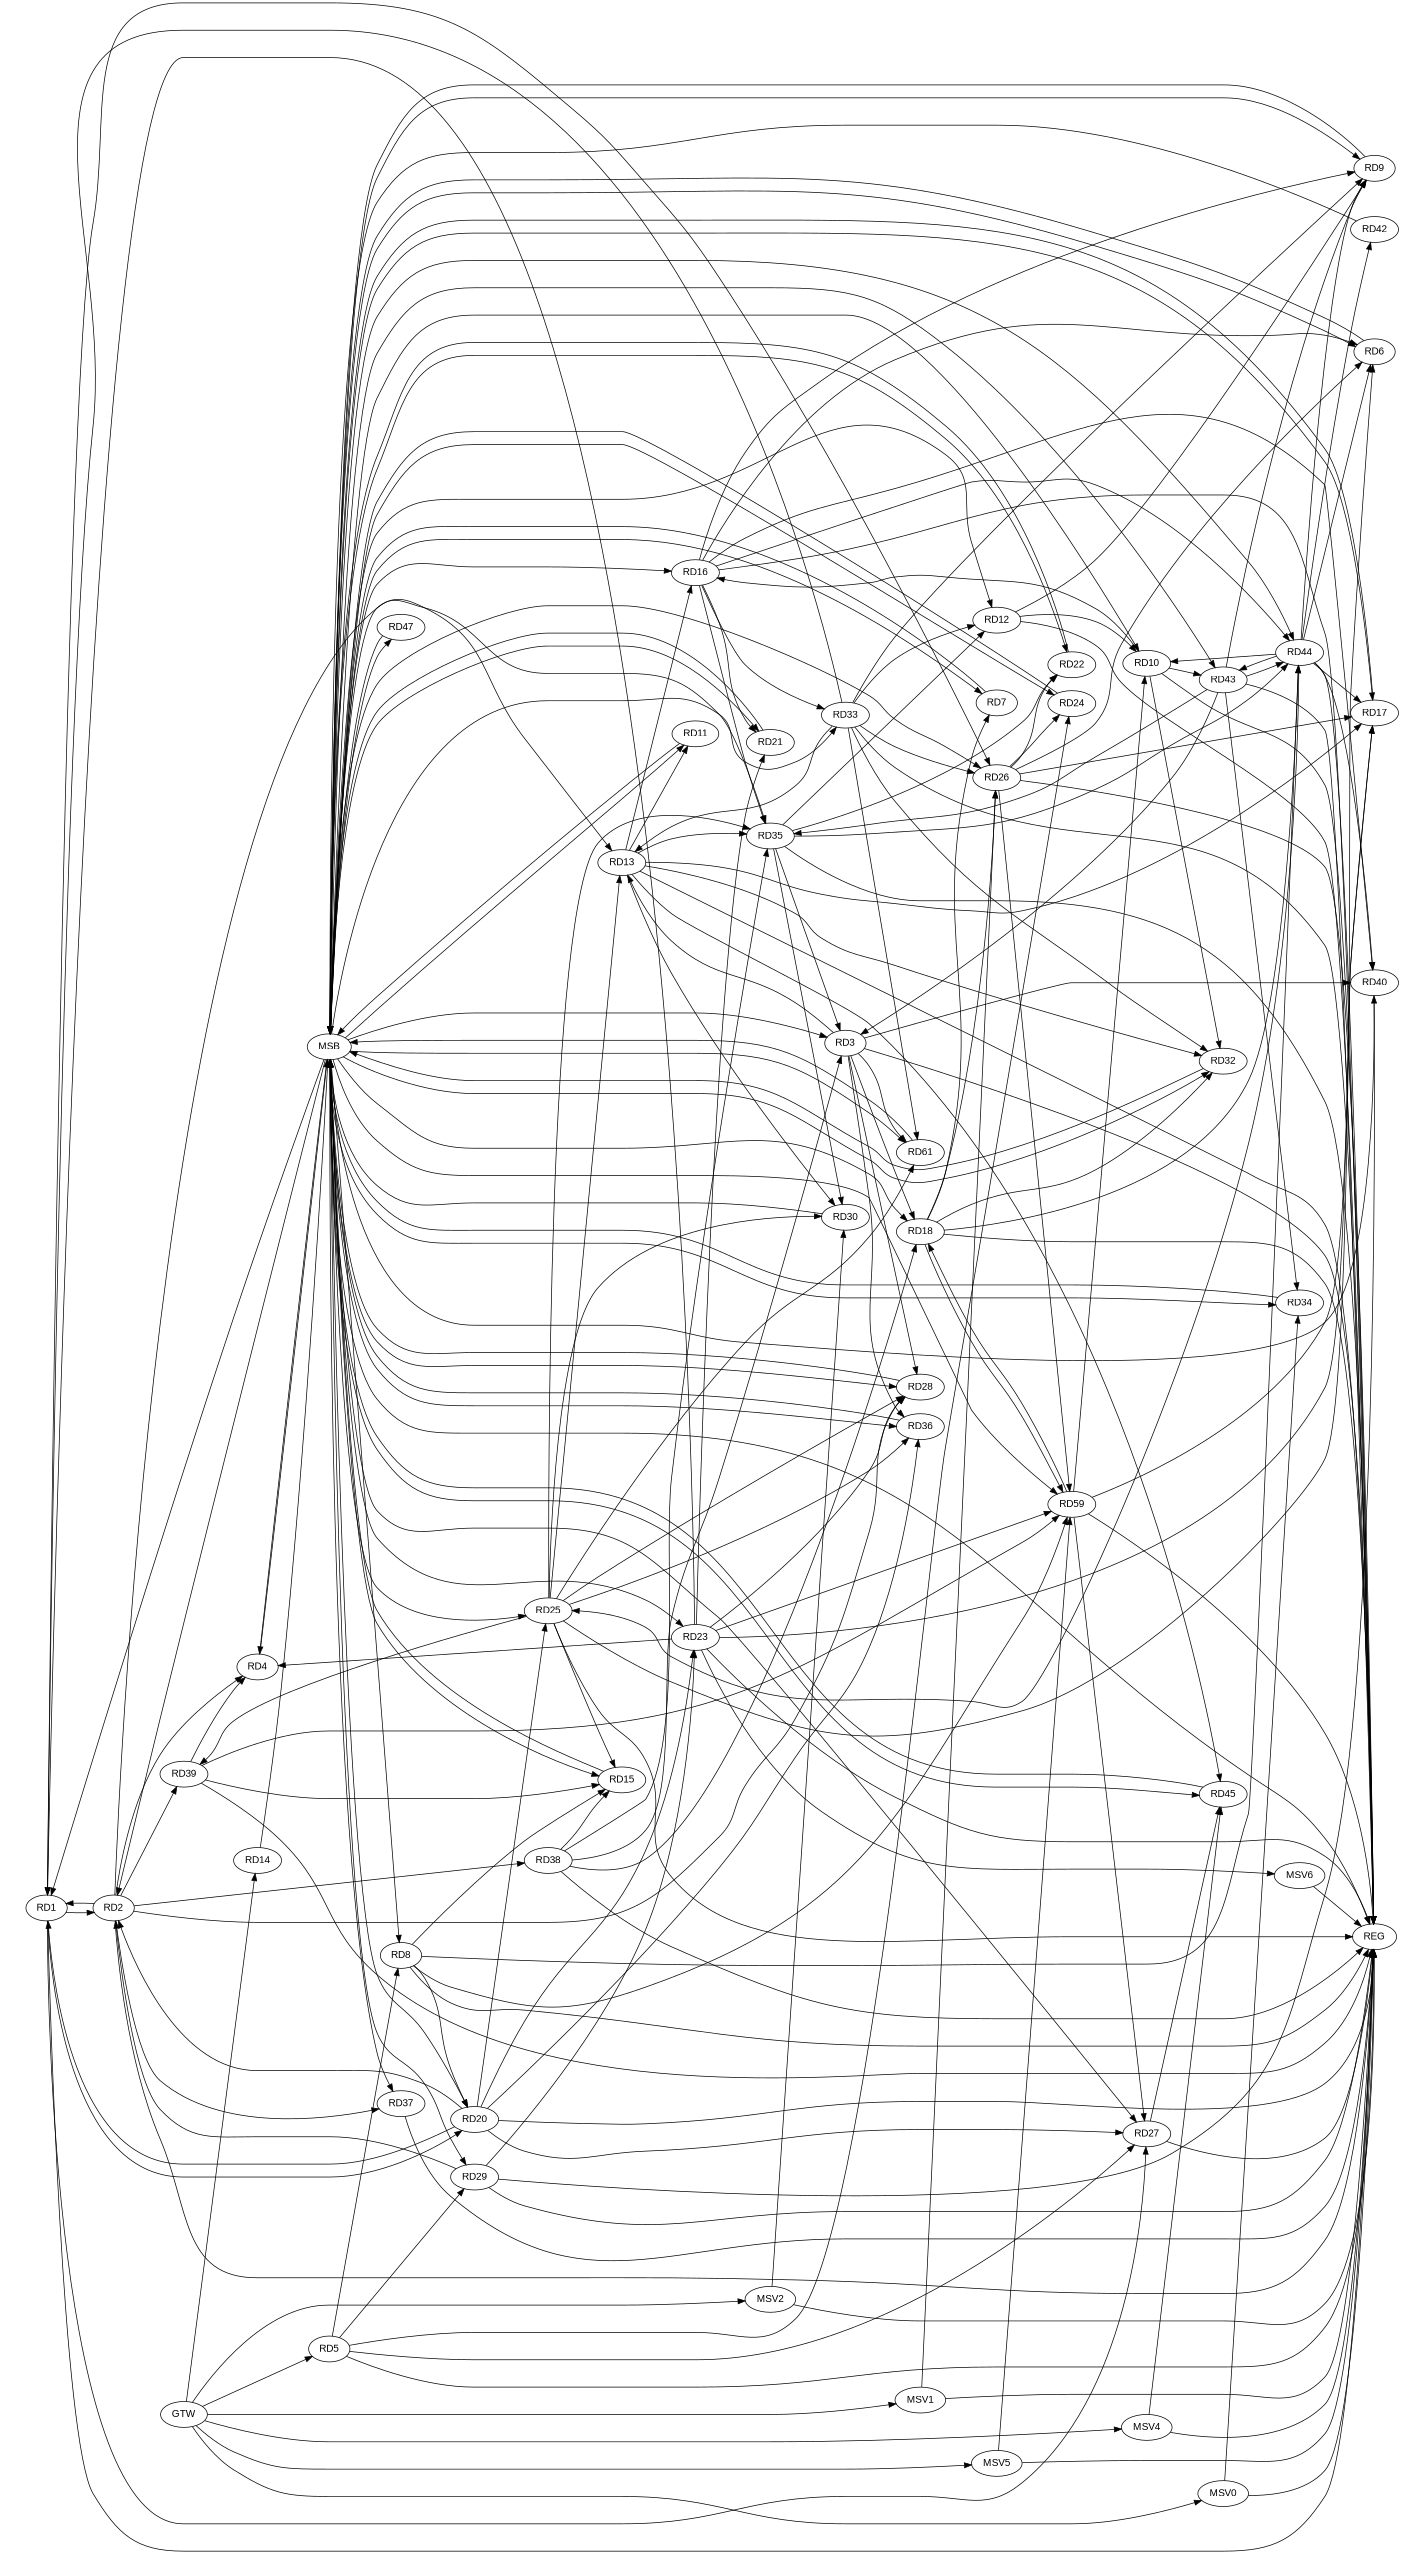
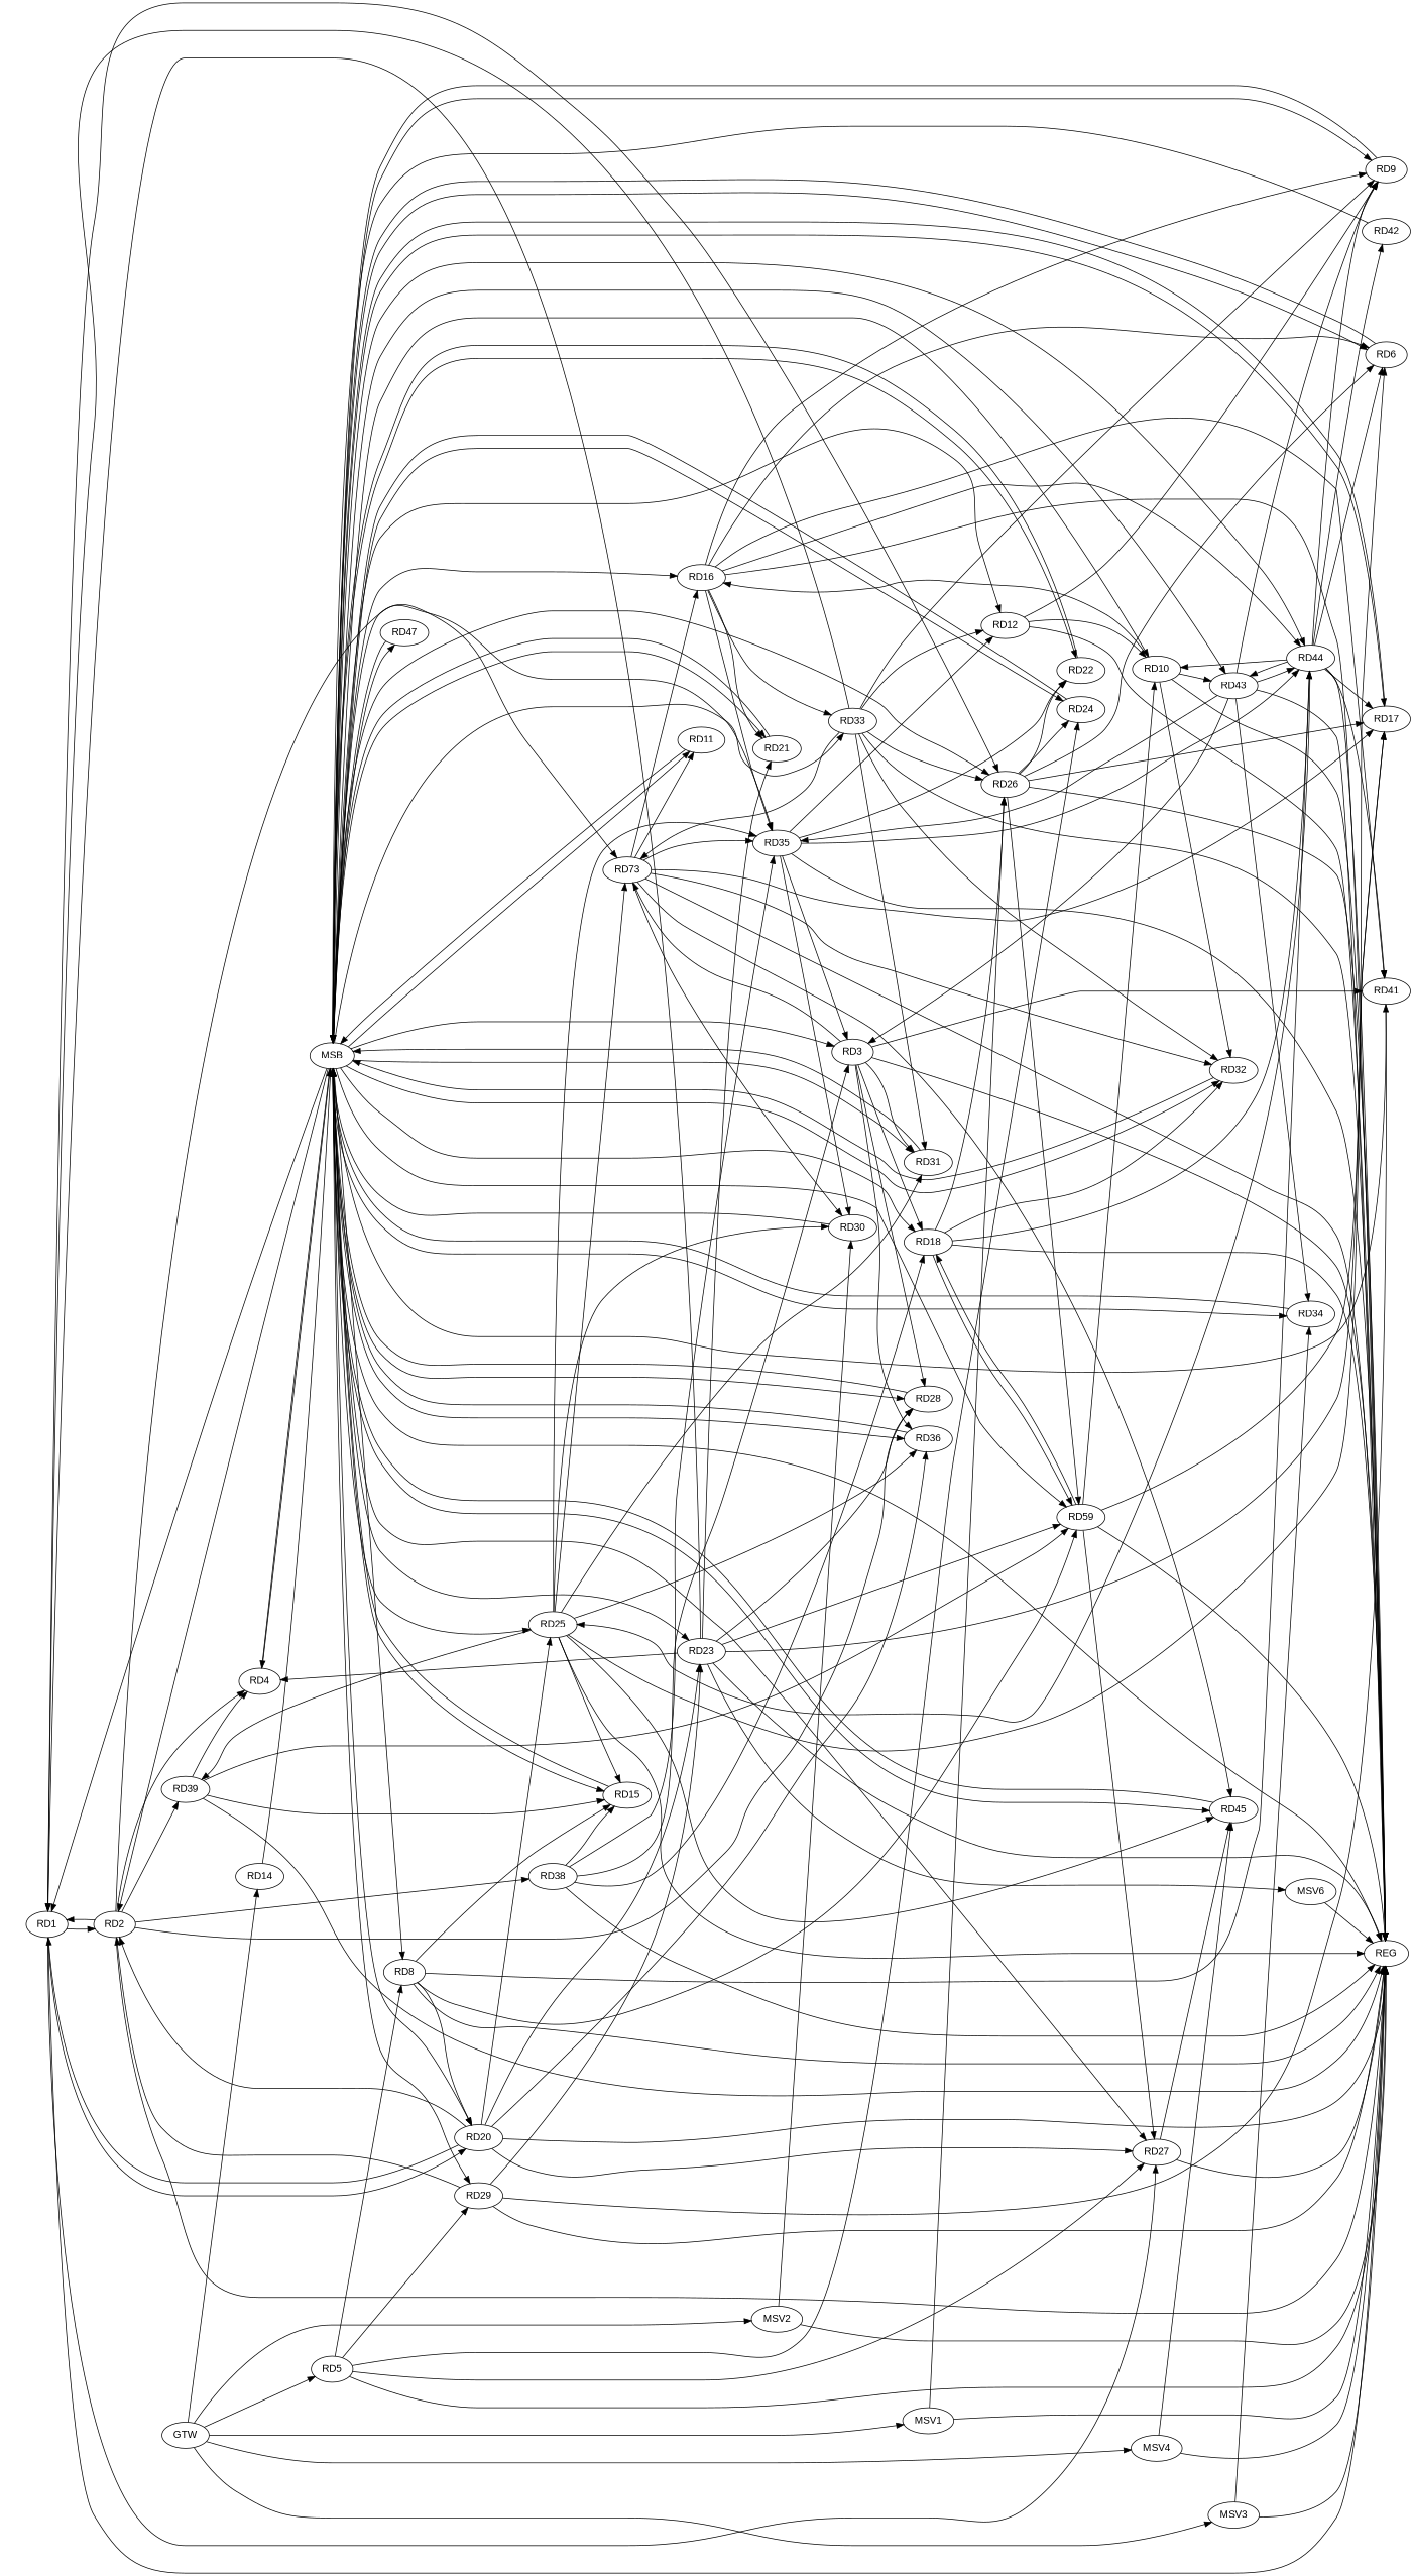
  strict digraph {
    fontname="Liberation Sans"
    rankdir=LR
    node [fontname="Liberation Sans"]
    edge [fontname="Liberation Sans"]
    n1 [label=RD1]
    n2 [label=RD2]
    n3 [label=RD20]
    n4 [label=RD26]
    n5 [label=RD27]
    n6 [label=REG]
    n7 [label=RD4]
-   n8 [label=RD13]
+   n8 [label=RD73]
    n9 [label=RD28]
-   n10 [label=RD37]
    n11 [label=RD38]
    n12 [label=RD39]
    n13 [label=RD36]
    n14 [label=RD23]
    n15 [label=RD25]
    n16 [label=RD24]
    n17 [label=RD6]
    n18 [label=RD59]
    n19 [label=RD17]
    n20 [label=RD22]
    n21 [label=RD45]
    n22 [label=MSB]
    n23 [label=RD16]
    n24 [label=RD32]
    n25 [label=RD11]
    n26 [label=RD30]
    n27 [label=RD35]
    n28 [label=RD3]
    n29 [label=RD18]
    n30 [label=RD15]
-   n31 [label=RD61]
-   n32 [label=RD40]
-   n33 [label=RD7]
+   n31 [label=RD31]
+   n32 [label=RD41]
    n34 [label=RD44]
    n35 [label=RD8]
    n36 [label=RD29]
    n37 [label=RD9]
    n38 [label=RD10]
    n39 [label=RD43]
    n40 [label=RD12]
    n41 [label=RD21]
    n42 [label=RD33]
    n43 [label=RD34]
    n44 [label=RD47]
    n45 [label=RD5]
    n46 [label=RD14]
    n47 [label=RD42]
    n48 [label=MSV6]
    n49 [label=GTW]
    n50 [label=MSV1]
    n51 [label=MSV2]
-   n52 [label=MSV0]
+   n52 [label=MSV3]
    n53 [label=MSV4]
-   n54 [label=MSV5]
    n1 -> n2
    n1 -> n3
    n1 -> n4
    n1 -> n5
    n1 -> n6
    n2 -> n1
    n2 -> n6
    n2 -> n7
    n2 -> n8
    n2 -> n9
-   n2 -> n10
    n2 -> n11
    n2 -> n12
    n3 -> n1
    n3 -> n2
    n3 -> n5
    n3 -> n6
    n3 -> n13
    n3 -> n14
    n3 -> n15
    n4 -> n6
    n4 -> n16
    n4 -> n17
    n4 -> n18
    n4 -> n19
    n4 -> n20
    n5 -> n6
    n5 -> n21
    n7 -> n22
    n8 -> n6
    n8 -> n19
    n8 -> n21
    n8 -> n23
    n8 -> n24
    n8 -> n25
    n8 -> n26
    n8 -> n27
    n9 -> n22
-   n10 -> n6
    n11 -> n6
    n11 -> n27
    n11 -> n28
    n11 -> n29
    n11 -> n30
    n12 -> n6
    n12 -> n7
    n12 -> n18
    n12 -> n30
    n13 -> n22
    n14 -> n1
    n14 -> n6
    n14 -> n7
    n14 -> n9
    n14 -> n18
    n14 -> n19
    n14 -> n41
    n14 -> n48
    n15 -> n6
    n15 -> n8
-   n15 -> n9
+   n15 -> n21
    n15 -> n12
    n15 -> n13
    n15 -> n19
    n15 -> n26
    n15 -> n27
    n15 -> n30
    n15 -> n31
    n16 -> n22
    n17 -> n22
    n18 -> n5
    n18 -> n6
    n18 -> n17
    n18 -> n29
    n18 -> n38
    n19 -> n22
    n20 -> n22
    n21 -> n22
    n22 -> n1
    n22 -> n2
    n22 -> n3
    n22 -> n4
    n22 -> n5
    n22 -> n6
    n22 -> n7
    n22 -> n9
-   n22 -> n10
    n22 -> n13
    n22 -> n14
    n22 -> n15
    n22 -> n16
    n22 -> n17
    n22 -> n18
    n22 -> n19
    n22 -> n20
    n22 -> n21
    n22 -> n23
    n22 -> n24
    n22 -> n25
    n22 -> n27
    n22 -> n28
    n22 -> n29
    n22 -> n30
    n22 -> n31
-   n22 -> n33
    n22 -> n34
    n22 -> n35
    n22 -> n36
    n22 -> n37
    n22 -> n38
    n22 -> n39
    n22 -> n40
    n22 -> n41
    n22 -> n42
    n22 -> n43
    n22 -> n44
    n23 -> n6
    n23 -> n17
    n23 -> n27
    n23 -> n32
    n23 -> n34
    n23 -> n37
    n23 -> n41
    n23 -> n42
    n24 -> n22
    n25 -> n22
    n26 -> n22
    n27 -> n6
    n27 -> n20
    n27 -> n26
    n27 -> n28
    n27 -> n34
    n27 -> n40
    n28 -> n6
    n28 -> n8
    n28 -> n9
    n28 -> n13
    n28 -> n29
    n28 -> n31
    n28 -> n32
    n29 -> n4
    n29 -> n6
    n29 -> n18
    n29 -> n24
-   n29 -> n33
    n29 -> n34
    n30 -> n22
    n31 -> n22
    n32 -> n22
-   n33 -> n22
    n34 -> n6
    n34 -> n15
    n34 -> n17
    n34 -> n19
    n34 -> n32
    n34 -> n37
    n34 -> n38
    n34 -> n39
    n34 -> n47
    n35 -> n3
    n35 -> n6
    n35 -> n18
    n35 -> n30
    n35 -> n34
    n36 -> n2
    n36 -> n6
    n36 -> n14
    n36 -> n32
    n37 -> n22
    n38 -> n6
    n38 -> n23
    n38 -> n24
    n38 -> n39
    n39 -> n6
    n39 -> n27
    n39 -> n28
    n39 -> n34
    n39 -> n37
    n39 -> n43
    n40 -> n6
    n40 -> n37
    n40 -> n38
    n41 -> n22
    n42 -> n1
    n42 -> n4
    n42 -> n6
    n42 -> n8
    n42 -> n24
    n42 -> n31
    n42 -> n37
    n42 -> n40
    n43 -> n22
    n44 -> n22
    n45 -> n5
    n45 -> n6
    n45 -> n16
    n45 -> n35
    n45 -> n36
    n46 -> n22
    n47 -> n22
    n48 -> n6
    n49 -> n45
    n49 -> n46
    n49 -> n50
    n49 -> n51
    n49 -> n52
    n49 -> n53
-   n49 -> n54
    n50 -> n4
    n50 -> n6
    n51 -> n6
    n51 -> n26
    n52 -> n6
    n52 -> n43
    n53 -> n6
    n53 -> n21
-   n54 -> n6
-   n54 -> n18
  }
